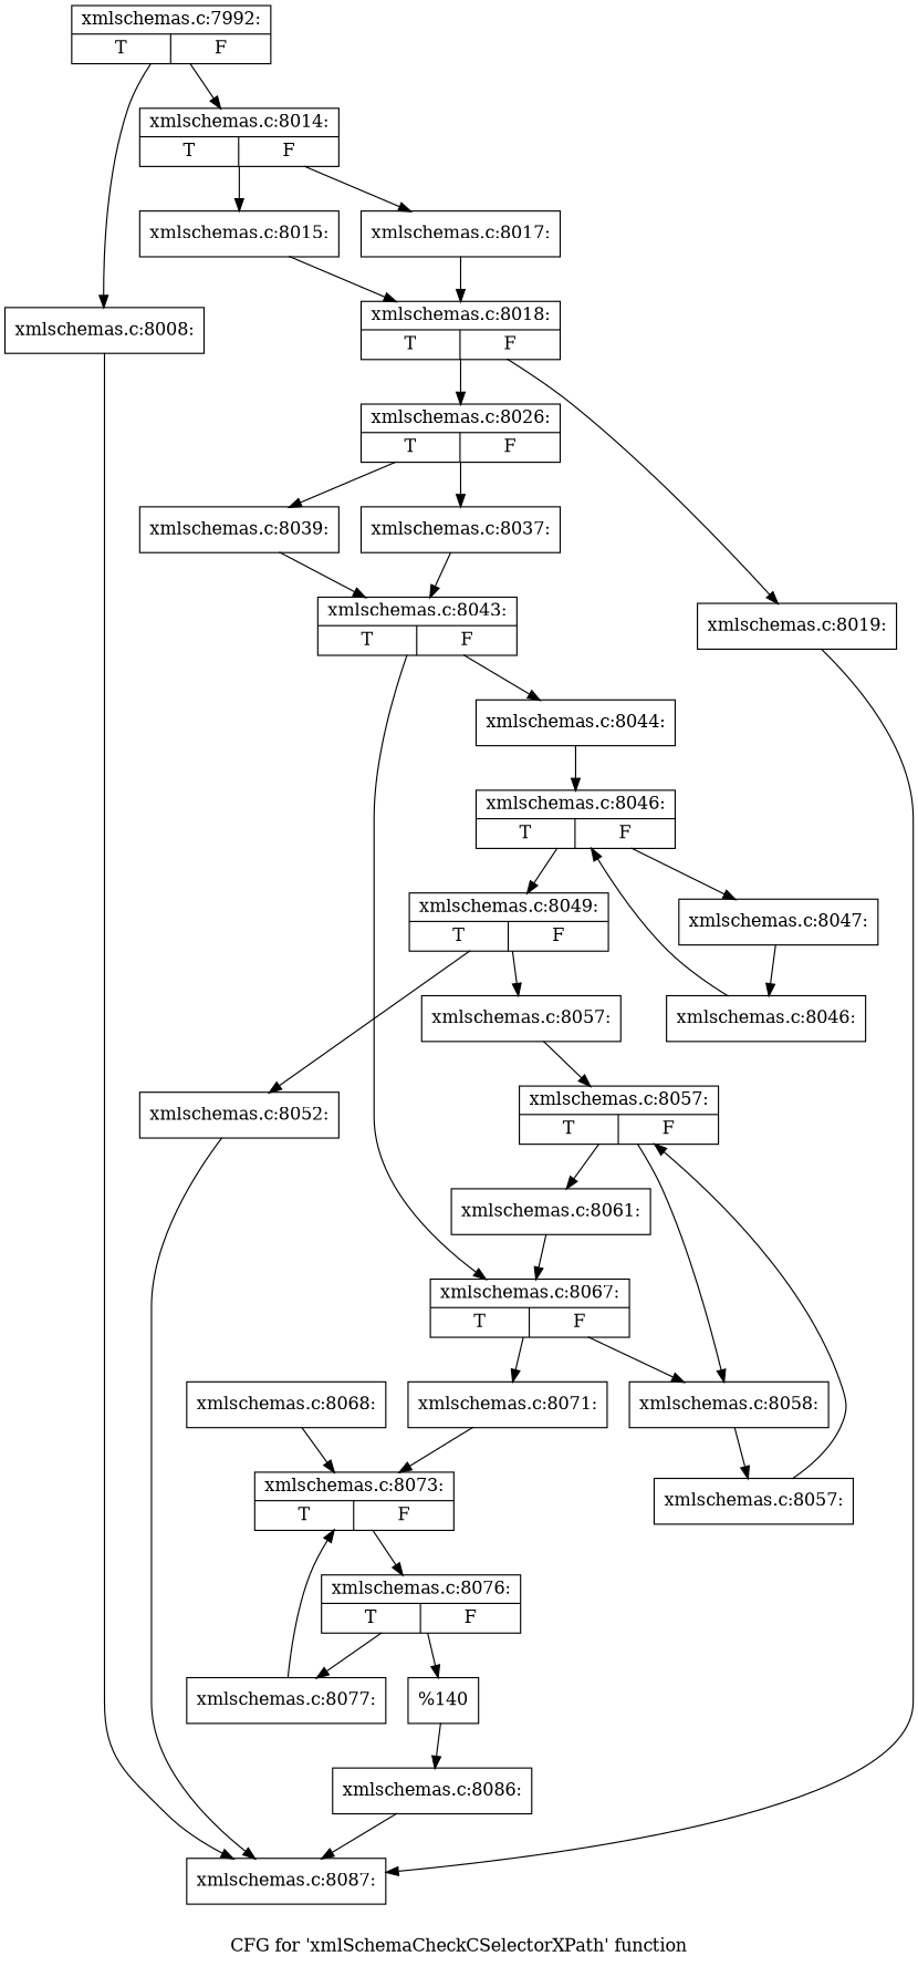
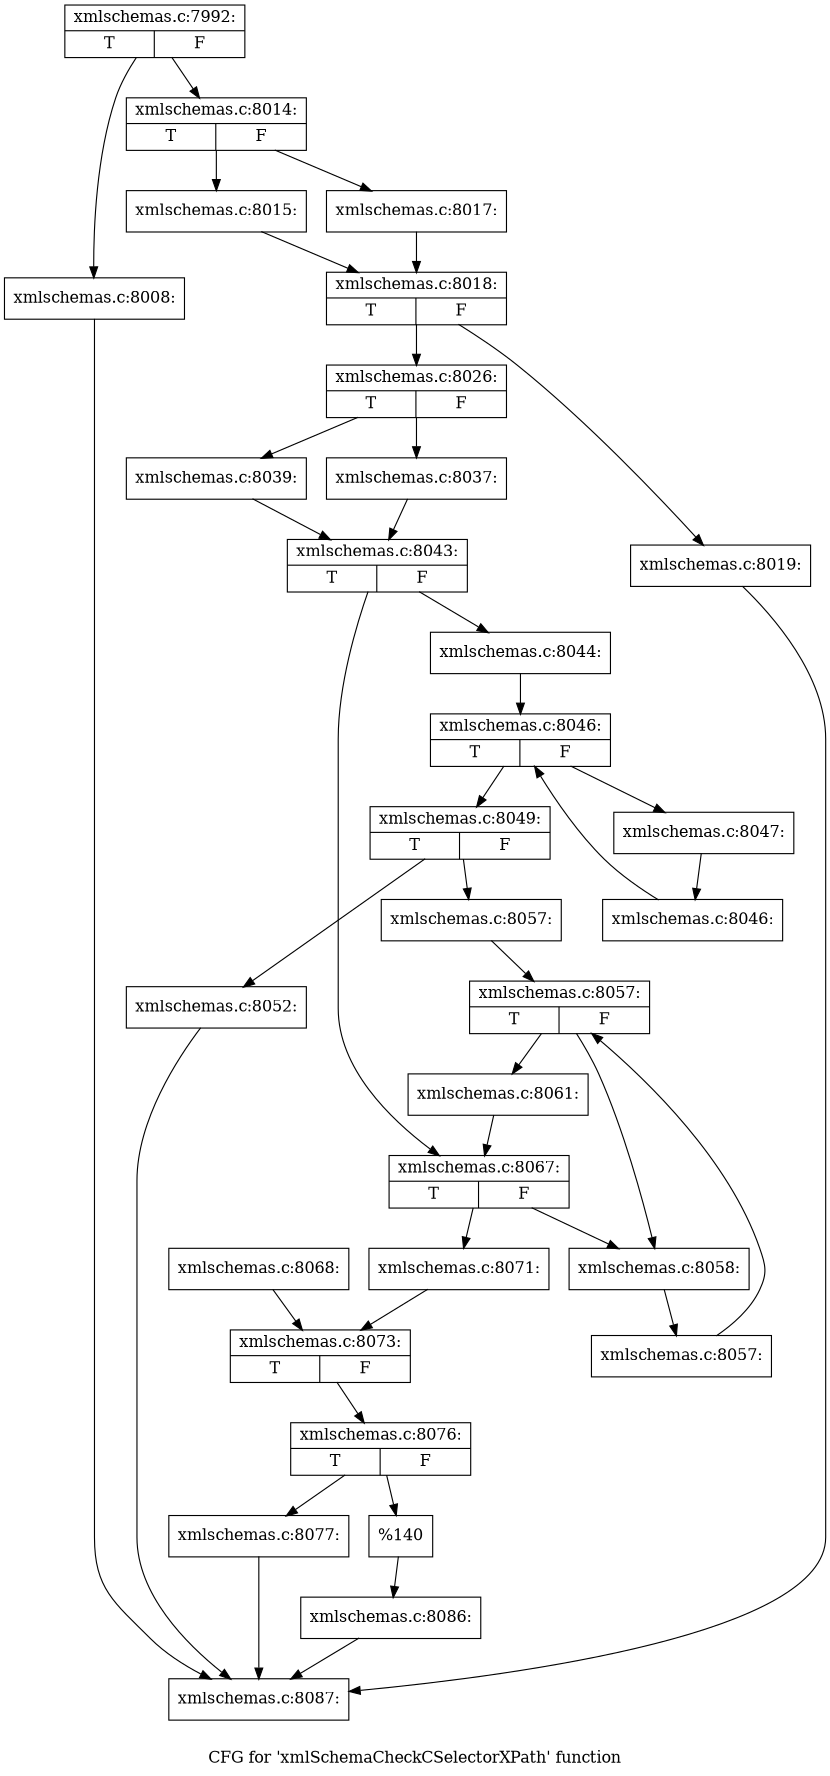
  digraph {
    label="CFG for 'xmlSchemaCheckCSelectorXPath' function"
    node [shape=record]
    n1 [label="{xmlschemas.c:7992:|{<s0>T|<s1>F}}"]
    n2 [label="{xmlschemas.c:8008:}"]
    n3 [label="{xmlschemas.c:8014:|{<s0>T|<s1>F}}"]
    n4 [label="{xmlschemas.c:8087:}"]
    n5 [label="{xmlschemas.c:8015:}"]
    n6 [label="{xmlschemas.c:8017:}"]
    n7 [label="{xmlschemas.c:8018:|{<s0>T|<s1>F}}"]
    n8 [label="{xmlschemas.c:8019:}"]
    n9 [label="{xmlschemas.c:8026:|{<s0>T|<s1>F}}"]
    n10 [label="{xmlschemas.c:8037:}"]
    n11 [label="{xmlschemas.c:8039:}"]
    n12 [label="{xmlschemas.c:8043:|{<s0>T|<s1>F}}"]
    n13 [label="{xmlschemas.c:8044:}"]
    n14 [label="{xmlschemas.c:8067:|{<s0>T|<s1>F}}"]
    n15 [label="{xmlschemas.c:8046:|{<s0>T|<s1>F}}"]
    n16 [label="{xmlschemas.c:8071:}"]
    n17 [label="{xmlschemas.c:8058:}"]
    n18 [label="{xmlschemas.c:8047:}"]
    n19 [label="{xmlschemas.c:8049:|{<s0>T|<s1>F}}"]
    n20 [label="{xmlschemas.c:8068:}"]
    n21 [label="{xmlschemas.c:8073:|{<s0>T|<s1>F}}"]
    n22 [label="{xmlschemas.c:8046:}"]
    n23 [label="{xmlschemas.c:8052:}"]
    n24 [label="{xmlschemas.c:8057:}"]
    n25 [label="{xmlschemas.c:8057:|{<s0>T|<s1>F}}"]
    n26 [label="{xmlschemas.c:8061:}"]
    n27 [label="{xmlschemas.c:8057:}"]
    n28 [label="{xmlschemas.c:8076:|{<s0>T|<s1>F}}"]
    n29 [label="{xmlschemas.c:8077:}"]
    n30 [label="{%140}"]
    n31 [label="{xmlschemas.c:8086:}"]
    n1 -> n2
    n1 -> n3
    n2 -> n4
    n3 -> n5
    n3 -> n6
    n5 -> n7
    n6 -> n7
    n7 -> n8
    n7 -> n9
    n8 -> n4
    n9 -> n10
    n9 -> n11
    n10 -> n12
    n11 -> n12
    n12 -> n13
    n12 -> n14
    n13 -> n15
    n14 -> n16
    n14 -> n17
    n15 -> n18
    n15 -> n19
    n16 -> n21
    n17 -> n27
    n18 -> n22
    n19 -> n23
    n19 -> n24
    n20 -> n21
    n21 -> n28
    n22 -> n15
    n23 -> n4
    n24 -> n25
    n25 -> n17
    n25 -> n26
    n26 -> n14
    n27 -> n25
    n28 -> n29
    n28 -> n30
-   n29 -> n21
+   n29 -> n4
    n30 -> n31
    n31 -> n4
  }
